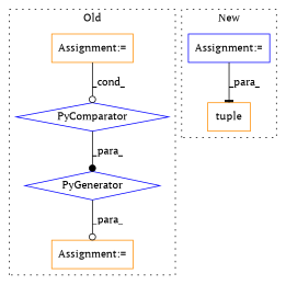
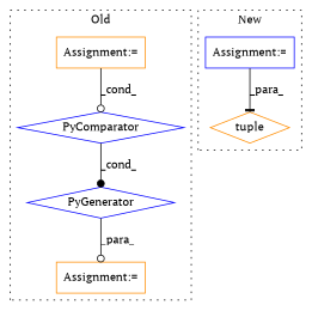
  digraph {
    fontname="PT Serif"
    node [a=7 color=blue fontname="PT Serif" l=27 s=6951 shape=box]
    edge [arrowhead=odot fontname="PT Serif"]
    n1 [a=107 l=108 label=PyGenerator s=6876 shape=diamond]
    n2 [a=113 label=PyComparator shape=diamond]
    n3 [color=darkorange label="Assignment:="]
    n4 [color=darkorange l=1 label="Assignment:=" s=6855]
-   n5 [a=32 color=darkorange l="15,-3" label=tuple s="8297,8415"]
+   n5 [a=32 color=darkorange l="15,-3" label=tuple s="8297,8415" shape=diamond]
    n6 [l=22 label="Assignment:=" s=8387]
    subgraph cluster_1 {
      label=Old
      style=dotted
      n1
      n2
      n3
      n4
    }
    subgraph cluster_2 {
      label=New
      style=dotted
      n5
      n6
    }
    n1 -> n4 [label=_para_]
-   n2 -> n1 [arrowhead=dot label=_para_]
+   n2 -> n1 [arrowhead=dot label=_cond_]
    n3 -> n2 [label=_cond_]
    n6 -> n5 [arrowhead=tee label=_para_]
  }
